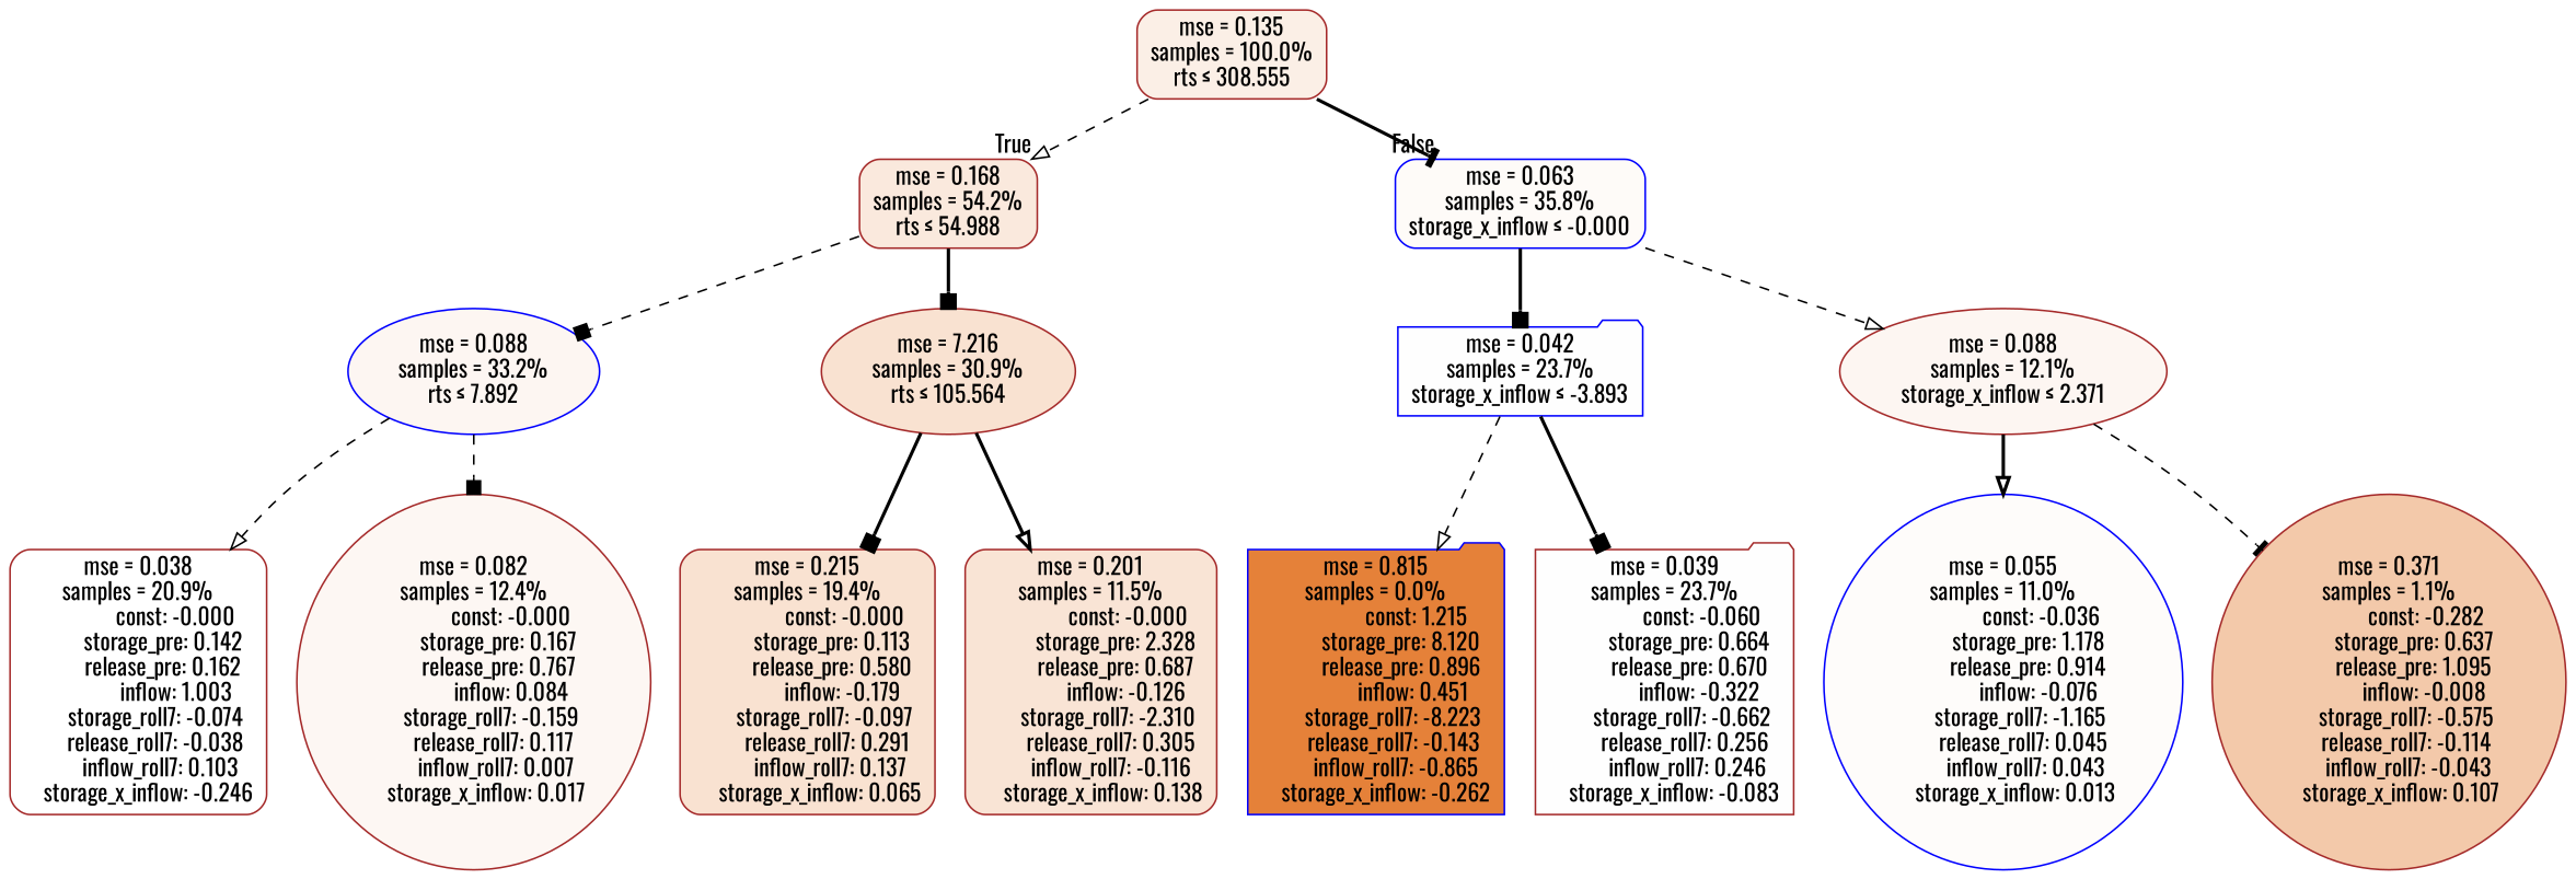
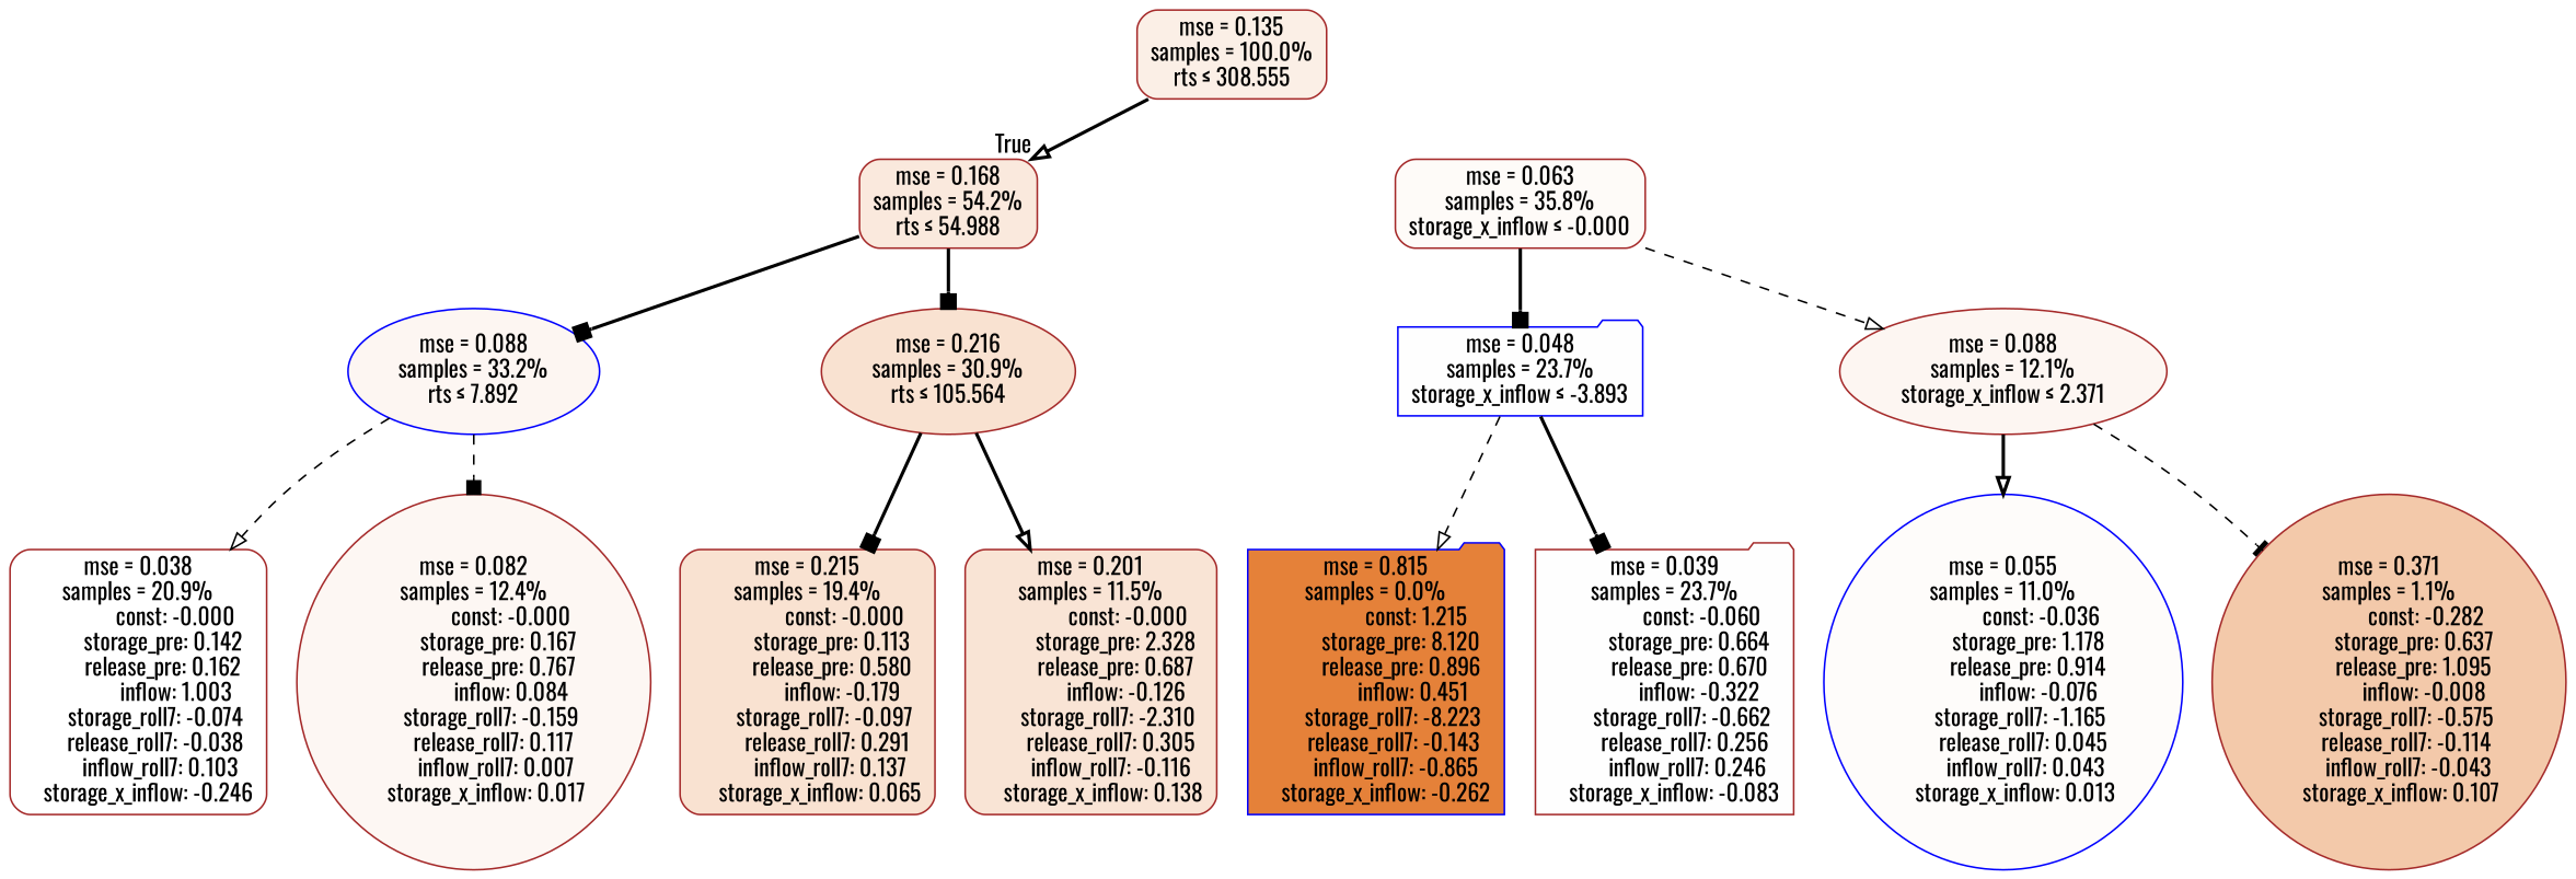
  digraph {
    fontname=Oswald
    node [color=brown fillcolor="#fdf6f2" fontname=Oswald shape=box style="filled, rounded"]
    edge [arrowhead=onormal fontname=Oswald style=bold]
    n1 [fillcolor="#fbefe6" label="mse = 0.135\nsamples = 100.0%\nrts &le; 308.555"]
    n2 [fillcolor="#fae9dd" label="mse = 0.168\nsamples = 54.2%\nrts &le; 54.988"]
-   n3 [color=blue fillcolor="#fefbf8" label="mse = 0.063\nsamples = 35.8%\nstorage_x_inflow &le; -0.000"]
+   n3 [fillcolor="#fefbf8" label="mse = 0.063\nsamples = 35.8%\nstorage_x_inflow &le; -0.000"]
    n4 [color=blue label="mse = 0.088\nsamples = 33.2%\nrts &le; 7.892" shape=ellipse]
-   n5 [fillcolor="#f9e2d1" label="mse = 7.216\nsamples = 30.9%\nrts &le; 105.564" shape=ellipse]
-   n6 [color=blue fillcolor="#fefefe" label="mse = 0.042\nsamples = 23.7%\nstorage_x_inflow &le; -3.893" shape=folder]
+   n5 [fillcolor="#f9e2d1" label="mse = 0.216\nsamples = 30.9%\nrts &le; 105.564" shape=ellipse]
+   n6 [color=blue fillcolor="#fefefe" label="mse = 0.048\nsamples = 23.7%\nstorage_x_inflow &le; -3.893" shape=folder]
    n7 [label="mse = 0.088\nsamples = 12.1%\nstorage_x_inflow &le; 2.371" shape=ellipse]
    n8 [fillcolor="#ffffff" label="mse = 0.038\nsamples = 20.9%\n               const: -0.000\n          storage_pre: 0.142\n          release_pre: 0.162\n               inflow: 1.003\n       storage_roll7: -0.074\n       release_roll7: -0.038\n         inflow_roll7: 0.103\n    storage_x_inflow: -0.246"]
    n9 [fillcolor="#fdf7f3" label="mse = 0.082\nsamples = 12.4%\n               const: -0.000\n          storage_pre: 0.167\n          release_pre: 0.767\n               inflow: 0.084\n       storage_roll7: -0.159\n        release_roll7: 0.117\n         inflow_roll7: 0.007\n     storage_x_inflow: 0.017" shape=ellipse]
    n10 [fillcolor="#f9e2d1" label="mse = 0.215\nsamples = 19.4%\n               const: -0.000\n          storage_pre: 0.113\n          release_pre: 0.580\n              inflow: -0.179\n       storage_roll7: -0.097\n        release_roll7: 0.291\n         inflow_roll7: 0.137\n     storage_x_inflow: 0.065"]
    n11 [fillcolor="#f9e4d5" label="mse = 0.201\nsamples = 11.5%\n               const: -0.000\n          storage_pre: 2.328\n          release_pre: 0.687\n              inflow: -0.126\n       storage_roll7: -2.310\n        release_roll7: 0.305\n        inflow_roll7: -0.116\n     storage_x_inflow: 0.138"]
    n12 [color=blue fillcolor="#e58139" label="mse = 0.815\nsamples = 0.0%\n                const: 1.215\n          storage_pre: 8.120\n          release_pre: 0.896\n               inflow: 0.451\n       storage_roll7: -8.223\n       release_roll7: -0.143\n        inflow_roll7: -0.865\n    storage_x_inflow: -0.262" shape=folder]
    n13 [fillcolor="#fefefe" label="mse = 0.039\nsamples = 23.7%\n               const: -0.060\n          storage_pre: 0.664\n          release_pre: 0.670\n              inflow: -0.322\n       storage_roll7: -0.662\n        release_roll7: 0.256\n         inflow_roll7: 0.246\n    storage_x_inflow: -0.083" shape=folder]
    n14 [color=blue fillcolor="#fefcfa" label="mse = 0.055\nsamples = 11.0%\n               const: -0.036\n          storage_pre: 1.178\n          release_pre: 0.914\n              inflow: -0.076\n       storage_roll7: -1.165\n        release_roll7: 0.045\n         inflow_roll7: 0.043\n     storage_x_inflow: 0.013" shape=ellipse]
    n15 [fillcolor="#f3c9aa" label="mse = 0.371\nsamples = 1.1%\n               const: -0.282\n          storage_pre: 0.637\n          release_pre: 1.095\n              inflow: -0.008\n       storage_roll7: -0.575\n       release_roll7: -0.114\n        inflow_roll7: -0.043\n     storage_x_inflow: 0.107" shape=ellipse]
-   n1 -> n2 [headlabel=True labelangle=45 labeldistance=2.5 style=dashed]
-   n1 -> n3 [arrowhead=tee headlabel=False labelangle=-45 labeldistance=2.5]
-   n2 -> n4 [arrowhead=box style=dashed]
+   n1 -> n2 [headlabel=True labelangle=45 labeldistance=2.5]
+   n2 -> n4 [arrowhead=box]
    n2 -> n5 [arrowhead=box]
    n3 -> n6 [arrowhead=box]
    n3 -> n7 [style=dashed]
    n4 -> n8 [style=dashed]
    n4 -> n9 [arrowhead=box style=dashed]
    n5 -> n10 [arrowhead=box]
    n5 -> n11
    n6 -> n12 [style=dashed]
    n6 -> n13 [arrowhead=box]
    n7 -> n14
    n7 -> n15 [arrowhead=tee style=dashed]
  }
